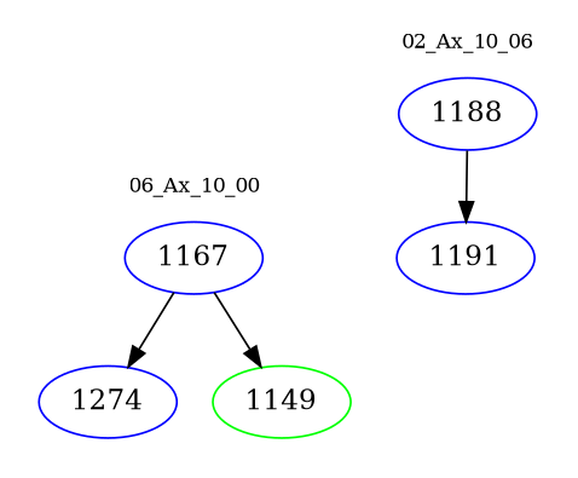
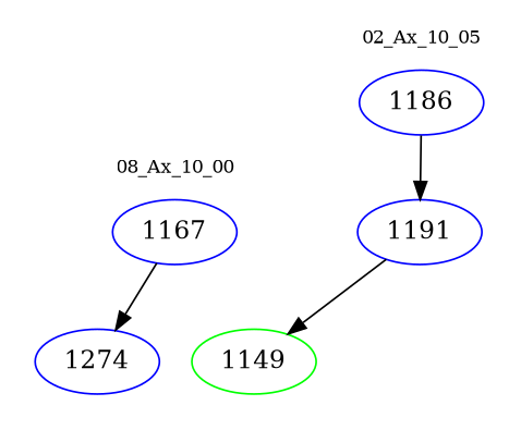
  digraph {
    node [color=blue]
    edge [color=black]
    n1 [label=1167]
    n2 [color=green label=1149]
    n3 [label=1274]
-   n4 [label=1188]
+   n4 [label=1186]
    n5 [label=1191]
    subgraph cluster_1 {
      color=white
      fontsize=10
-     label="06_Ax_10_00"
+     label="08_Ax_10_00"
      n1
      n2
      n3
    }
    subgraph cluster_2 {
      color=white
      fontsize=10
-     label="02_Ax_10_06"
+     label="02_Ax_10_05"
      n4
      n5
    }
-   n1 -> n2
+   n5 -> n2
    n1 -> n3
    n4 -> n5
  }
